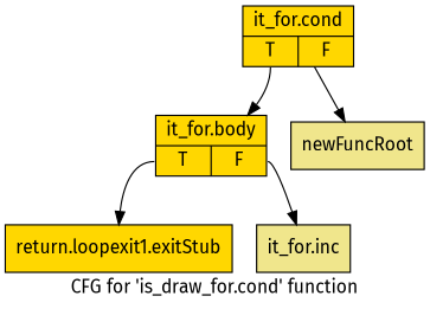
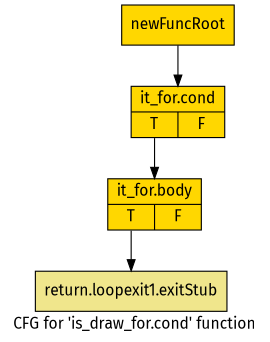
  digraph {
    fontname="Fira Sans"
    label="CFG for 'is_draw_for.cond' function"
    node [fillcolor=gold fontname="Fira Sans" shape=record style=filled]
    edge [fontname="Fira Sans" tailport=s0]
-   n1 [fillcolor=khaki label="{newFuncRoot}"]
+   n1 [label="{newFuncRoot}"]
    n2 [label="{it_for.cond|{<s0>T|<s1>F}}"]
    n3 [label="{it_for.body|{<s0>T|<s1>F}}"]
-   n4 [label="{return.loopexit1.exitStub}"]
-   n5 [fillcolor=khaki label="{it_for.inc}"]
-   n2 -> n1 [tailport=""]
+   n4 [fillcolor=khaki label="{return.loopexit1.exitStub}"]
+   n1 -> n2 [tailport=""]
    n2 -> n3
    n3 -> n4
-   n3 -> n5 [tailport=s1]
  }
